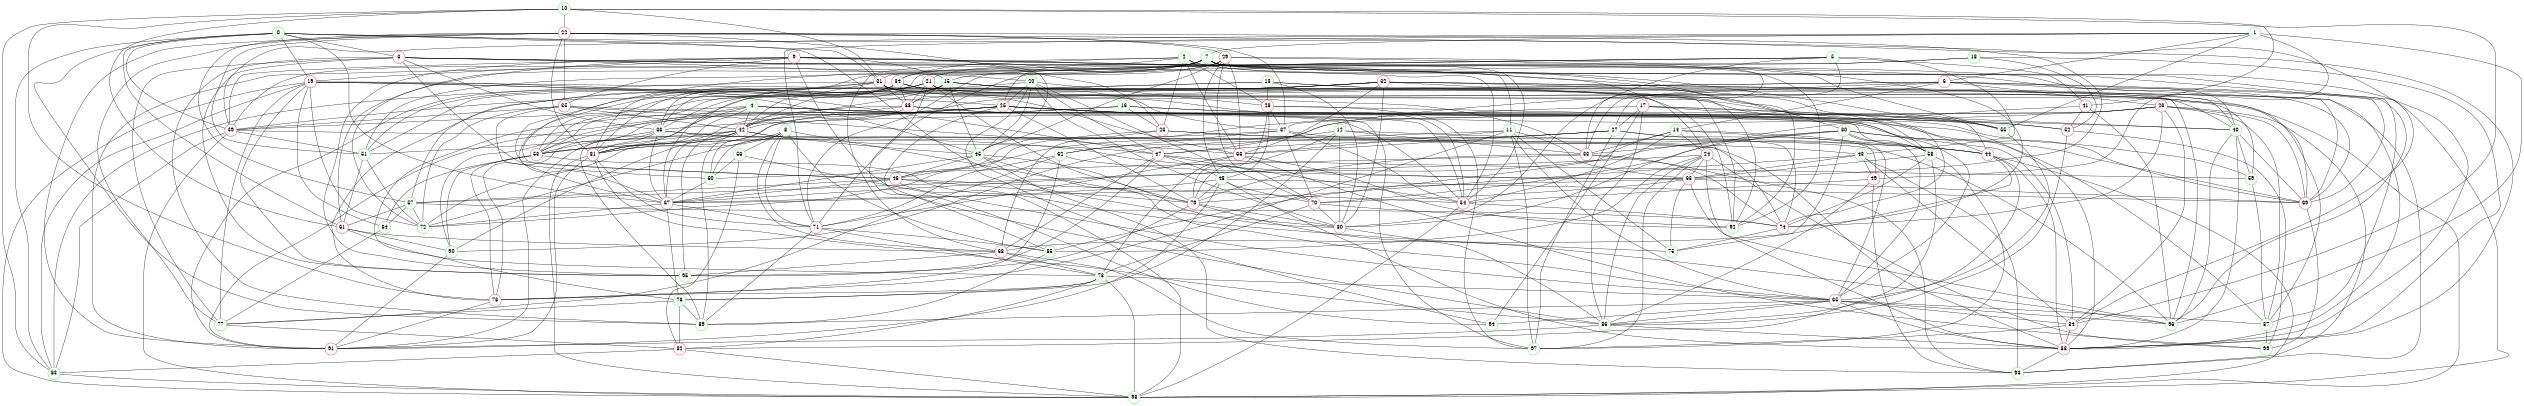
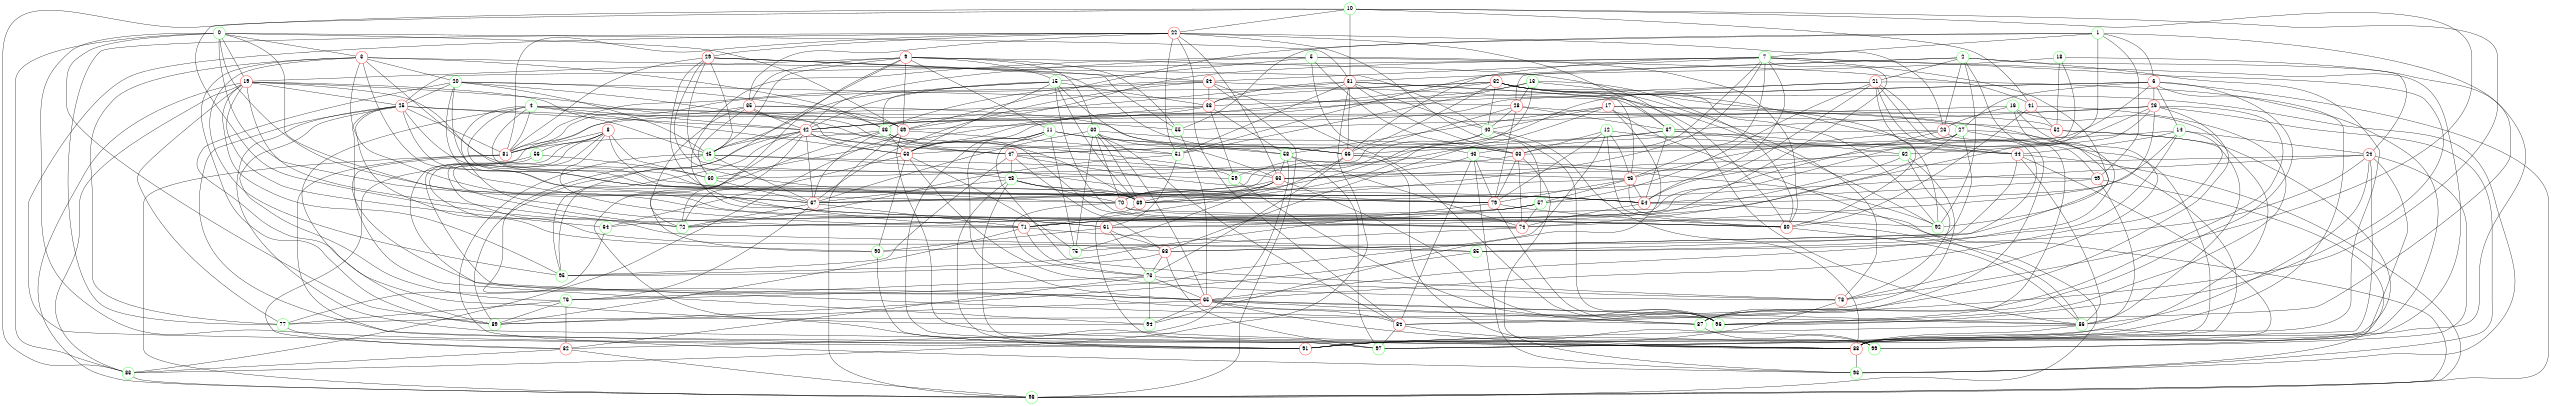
  graph {
    node [color=green fillcolor=white fixedsize=true shape=circle style=filled]
    80 [color=red]
    0
    88 [color=red]
    3 [color=red]
    67 [color=red]
    89
    83
    61 [color=red]
    19 [color=red]
    39 [color=red]
    31 [color=red]
    86
    93
    77
    20
    36
    69 [color=red]
    54 [color=red]
    95
    40
    71 [color=red]
    76
    72
    98
    73
    90
    68 [color=red]
    25 [color=red]
    45
    47 [color=red]
    64
    59
    51
    92
    42 [color=red]
    46 [color=red]
    33 [color=red]
    66 [color=red]
    38 [color=red]
    91 [color=red]
    82 [color=red]
    94
    70 [color=red]
    28 [color=red]
    81 [color=red]
    53 [color=red]
    74 [color=red]
    63 [color=red]
    99
    96
    85
    78 [color=red]
    65 [color=red]
    97
    79 [color=red]
    55
    48
    37
    75
    84 [color=red]
    87
    57
    44 [color=red]
    62
    60
    58
    1
    49 [color=red]
    6 [color=red]
    7
    26 [color=red]
    27
    14
    34 [color=red]
    24 [color=red]
    2
    21 [color=red]
    23 [color=red]
    43
    4
    52 [color=red]
    5
    41 [color=red]
    15
-   8
+   8 [color=red]
    56
    9 [color=red]
    35 [color=red]
    11
    30
    10
    22 [color=red]
    29 [color=red]
    12
    13
    16
    17 [color=red]
    18
    32 [color=red]
    80 -- 86
    0 -- 80
    0 -- 88
    0 -- 3
    0 -- 67
    0 -- 89
    0 -- 83
    0 -- 61
    0 -- 19
    0 -- 39
    0 -- 31
    88 -- 93
    3 -- 67
    3 -- 89
    3 -- 77
    3 -- 20
    3 -- 36
    3 -- 69
    3 -- 54
    3 -- 95
    3 -- 40
    67 -- 71
    67 -- 76
    67 -- 72
    83 -- 98
    61 -- 73
    61 -- 90
    61 -- 68
    19 -- 83
    19 -- 77
    19 -- 95
    19 -- 72
    19 -- 98
    19 -- 25
    19 -- 45
    19 -- 47
    19 -- 64
    19 -- 59
    39 -- 88
    39 -- 83
    39 -- 98
    39 -- 51
    31 -- 83
    31 -- 40
    31 -- 51
    31 -- 92
    31 -- 42
    31 -- 46
    31 -- 33
    31 -- 66
    31 -- 38
    86 -- 88
    86 -- 91
    77 -- 82
    20 -- 80
    20 -- 36
    20 -- 25
    20 -- 45
    20 -- 47
    20 -- 94
    20 -- 70
    20 -- 28
    36 -- 67
    36 -- 91
    36 -- 81
    36 -- 53
    36 -- 74
    36 -- 63
    69 -- 99
    54 -- 98
    54 -- 74
    40 -- 88
    40 -- 69
    40 -- 59
    40 -- 96
    71 -- 89
    71 -- 73
    71 -- 85
    76 -- 89
    76 -- 77
    76 -- 82
    73 -- 76
    73 -- 82
-   73 -- 98
+   73 -- 94
    73 -- 78
    73 -- 65
    90 -- 91
    68 -- 95
    68 -- 73
    68 -- 97
    25 -- 88
    25 -- 54
    25 -- 76
    25 -- 90
    25 -- 42
    25 -- 94
    25 -- 81
    25 -- 97
    25 -- 79
    25 -- 55
    45 -- 67
    45 -- 93
    45 -- 46
    45 -- 65
    45 -- 79
    47 -- 54
    47 -- 95
    47 -- 68
    47 -- 59
    47 -- 48
    64 -- 77
    59 -- 87
    51 -- 61
    51 -- 72
    42 -- 67
    42 -- 89
    42 -- 95
    42 -- 72
    42 -- 90
    42 -- 45
    42 -- 47
    42 -- 51
    42 -- 53
    46 -- 67
    46 -- 54
    46 -- 98
    46 -- 79
    46 -- 57
    33 -- 93
    33 -- 74
    33 -- 79
    33 -- 60
    66 -- 71
    66 -- 73
    66 -- 92
    66 -- 99
    38 -- 59
    38 -- 42
    38 -- 81
    38 -- 60
    38 -- 58
    82 -- 83
    82 -- 98
    70 -- 80
    70 -- 73
    70 -- 92
    28 -- 40
    28 -- 97
    28 -- 79
    28 -- 48
    28 -- 37
    81 -- 86
    81 -- 98
    81 -- 91
    53 -- 90
    53 -- 64
    53 -- 78
    53 -- 75
    74 -- 75
    63 -- 67
    63 -- 69
    63 -- 70
    63 -- 96
    63 -- 75
    85 -- 89
    78 -- 91
    65 -- 88
    65 -- 89
    65 -- 86
    65 -- 94
    65 -- 96
    65 -- 84
    65 -- 87
    79 -- 80
    79 -- 95
    79 -- 96
    55 -- 65
    48 -- 88
    48 -- 67
    48 -- 69
    48 -- 91
    48 -- 70
    48 -- 79
    37 -- 54
    37 -- 70
    37 -- 53
    37 -- 44
    37 -- 62
    84 -- 88
    84 -- 97
    87 -- 99
    57 -- 61
    57 -- 72
    57 -- 64
    57 -- 74
    44 -- 88
    44 -- 86
    44 -- 98
    44 -- 68
    62 -- 77
    62 -- 71
    62 -- 63
    62 -- 78
    60 -- 67
    58 -- 82
    58 -- 74
    58 -- 63
    58 -- 97
    1 -- 39
    1 -- 71
    1 -- 96
    1 -- 55
    1 -- 49
    1 -- 6
    1 -- 7
    49 -- 86
    49 -- 93
    49 -- 54
    6 -- 88
    6 -- 39
    6 -- 98
    6 -- 47
    6 -- 42
    6 -- 87
    6 -- 26
    6 -- 27
    6 -- 14
    7 -- 88
    7 -- 61
    7 -- 39
    7 -- 69
    7 -- 54
    7 -- 25
    7 -- 51
    7 -- 92
    7 -- 46
    7 -- 33
    7 -- 96
    7 -- 34
    26 -- 93
    26 -- 36
    26 -- 69
    26 -- 74
    26 -- 37
    26 -- 84
    26 -- 87
    26 -- 62
    27 -- 90
    27 -- 47
    27 -- 66
    27 -- 74
    27 -- 97
    27 -- 49
    14 -- 54
    14 -- 33
    14 -- 85
    14 -- 65
    14 -- 44
    14 -- 24
    34 -- 67
    34 -- 36
    34 -- 98
    34 -- 38
    34 -- 81
    34 -- 96
    34 -- 37
    24 -- 88
    24 -- 86
    24 -- 63
    24 -- 99
    24 -- 85
    24 -- 97
    24 -- 57
    2 -- 68
    2 -- 92
    2 -- 66
    2 -- 91
    2 -- 28
    2 -- 24
    2 -- 21
    2 -- 23
    21 -- 80
    21 -- 67
    21 -- 54
    21 -- 38
    21 -- 91
    21 -- 85
    21 -- 87
    21 -- 57
    21 -- 44
    23 -- 72
    23 -- 46
    23 -- 96
    23 -- 43
    43 -- 93
    43 -- 63
    43 -- 79
    43 -- 84
    43 -- 49
    4 -- 89
    4 -- 39
    4 -- 69
    4 -- 54
-   81 -- 71
+   4 -- 71
    4 -- 42
    4 -- 81
    4 -- 53
    4 -- 52
    52 -- 86
    52 -- 99
    5 -- 80
    5 -- 71
    5 -- 42
    5 -- 33
    5 -- 43
    5 -- 41
    5 -- 15
    41 -- 80
    41 -- 96
    41 -- 52
    15 -- 36
    15 -- 69
    15 -- 45
    15 -- 42
    15 -- 38
    15 -- 53
    15 -- 74
    15 -- 58
    8 -- 71
    8 -- 72
    8 -- 68
    8 -- 81
    8 -- 85
    8 -- 79
    8 -- 60
    8 -- 56
    56 -- 82
    56 -- 65
    56 -- 60
    9 -- 19
    9 -- 39
    9 -- 86
    9 -- 95
    9 -- 72
    9 -- 45
    9 -- 55
    9 -- 15
    9 -- 35
    9 -- 11
    9 -- 30
    35 -- 39
+   35 -- 69
    35 -- 72
    35 -- 42
    35 -- 66
    35 -- 87
    35 -- 60
    11 -- 66
    11 -- 53
    11 -- 63
    11 -- 78
    11 -- 65
    11 -- 97
    11 -- 75
    30 -- 67
    30 -- 69
    30 -- 33
    30 -- 70
    30 -- 65
    30 -- 75
    30 -- 84
    30 -- 58
    10 -- 83
    10 -- 61
    10 -- 31
    10 -- 78
    10 -- 84
    10 -- 41
    10 -- 22
    22 -- 77
    22 -- 51
    22 -- 91
    22 -- 81
    22 -- 63
    22 -- 37
    22 -- 84
    22 -- 57
    22 -- 23
    22 -- 35
    22 -- 29
    29 -- 45
    29 -- 66
    29 -- 70
    29 -- 81
    29 -- 74
    29 -- 55
    29 -- 48
    29 -- 34
    12 -- 80
    12 -- 76
    12 -- 46
    12 -- 33
    12 -- 79
    12 -- 44
    13 -- 80
    13 -- 69
    13 -- 51
    13 -- 92
    13 -- 28
    13 -- 53
    16 -- 91
    16 -- 78
    16 -- 65
    16 -- 55
    16 -- 23
    17 -- 86
    17 -- 40
    17 -- 68
    17 -- 94
    17 -- 58
    17 -- 27
    17 -- 52
    18 -- 88
    18 -- 31
    18 -- 71
    18 -- 52
    32 -- 80
    32 -- 93
    32 -- 40
    32 -- 92
    32 -- 66
    32 -- 38
    32 -- 81
    32 -- 53
    32 -- 78
    32 -- 44
  }
